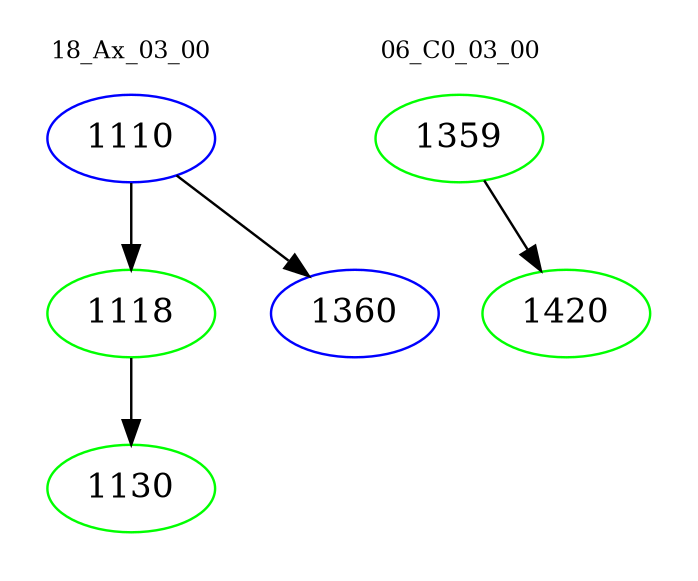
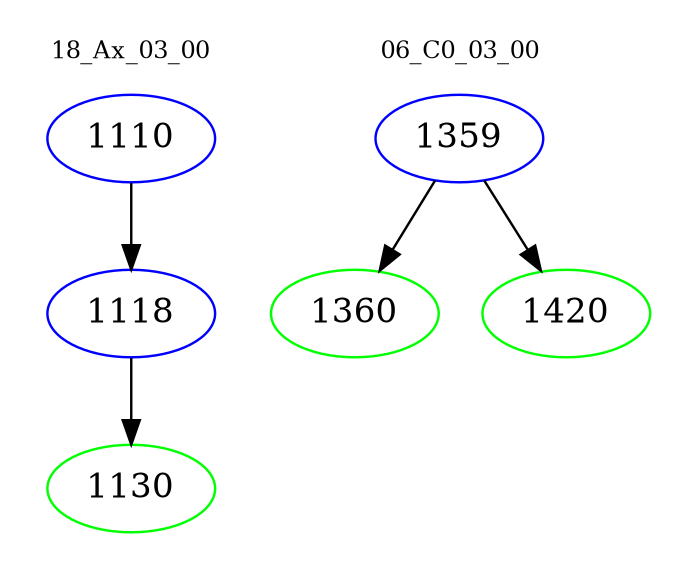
  digraph {
    node [color=blue]
    edge [color=black]
-   n1 [color=green label=1118]
+   n1 [label=1118]
    n2 [label=1110]
    n3 [color=green label=1130]
-   n4 [color=green label=1359]
-   n5 [label=1360]
+   n4 [label=1359]
+   n5 [color=green label=1360]
    n6 [color=green label=1420]
    subgraph cluster_1 {
      color=white
      fontsize=10
      label="18_Ax_03_00"
      n1
      n2
      n3
    }
    subgraph cluster_2 {
      color=white
      fontsize=10
      label="06_C0_03_00"
      n4
      n5
      n6
    }
    n1 -> n3
    n2 -> n1
-   n2 -> n5
+   n4 -> n5
    n4 -> n6
  }
